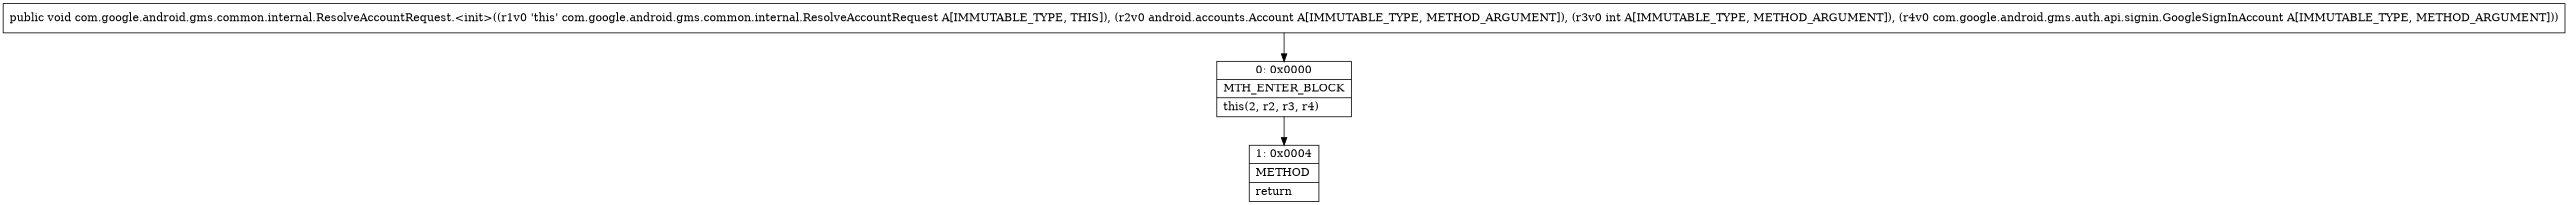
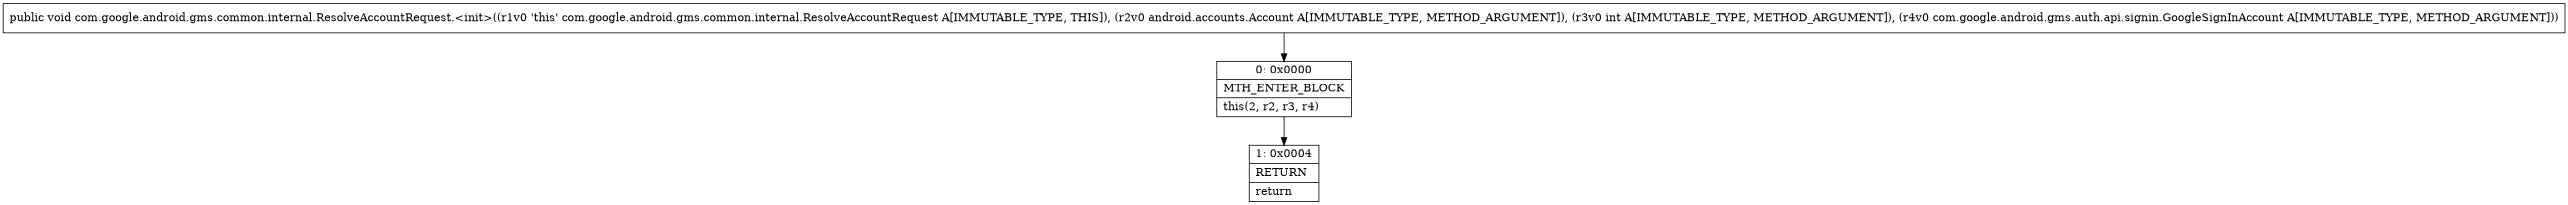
  digraph {
    node [shape=record]
    n1 [label="{0\:\ 0x0000|MTH_ENTER_BLOCK\l|this(2, r2, r3, r4)\l}"]
-   n2 [label="{1\:\ 0x0004|METHOD\l|return\l}"]
+   n2 [label="{1\:\ 0x0004|RETURN\l|return\l}"]
    n3 [label="{public void com.google.android.gms.common.internal.ResolveAccountRequest.\<init\>((r1v0 'this' com.google.android.gms.common.internal.ResolveAccountRequest A[IMMUTABLE_TYPE, THIS]), (r2v0 android.accounts.Account A[IMMUTABLE_TYPE, METHOD_ARGUMENT]), (r3v0 int A[IMMUTABLE_TYPE, METHOD_ARGUMENT]), (r4v0 com.google.android.gms.auth.api.signin.GoogleSignInAccount A[IMMUTABLE_TYPE, METHOD_ARGUMENT])) }"]
    n1 -> n2
    n3 -> n1
  }
